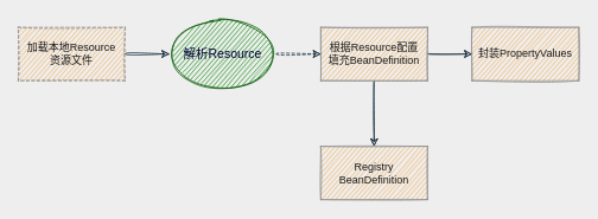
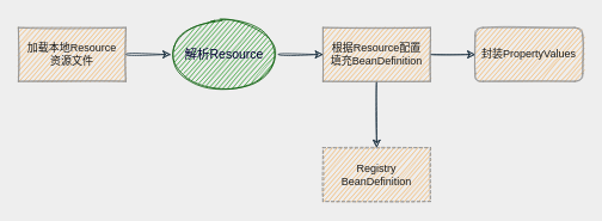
  <mxCell id="0" />
  <mxCell id="1" parent="0" />
  <mxCell id="2" style="edgeStyle=orthogonalEdgeStyle;curved=1;rounded=1;sketch=1;orthogonalLoop=1;jettySize=auto;html=1;exitX=1;exitY=0.5;exitDx=0;exitDy=0;fontColor=#1A1A1A;strokeColor=#182E3E;" edge="1" parent="1" source="3" target="5"><mxGeometry relative="1" as="geometry" /></mxCell>
- <mxCell id="3" value="加载本地Resource&lt;br&gt;资源文件" style="rounded=0;whiteSpace=wrap;html=1;sketch=1;fontColor=#1A1A1A;strokeColor=#909090;fillColor=#F5AB50;dashed=1;" vertex="1" parent="1"><mxGeometry x="20" y="30" width="120" height="60" as="geometry" /></mxCell>
- <mxCell id="4" style="edgeStyle=orthogonalEdgeStyle;curved=1;rounded=1;sketch=1;orthogonalLoop=1;jettySize=auto;html=1;exitX=1;exitY=0.5;exitDx=0;exitDy=0;fontColor=#1A1A1A;strokeColor=#182E3E;dashed=1;" edge="1" parent="1" source="5" target="8"><mxGeometry relative="1" as="geometry" /></mxCell>
+ <mxCell id="3" value="加载本地Resource&lt;br&gt;资源文件" style="rounded=0;whiteSpace=wrap;html=1;sketch=1;fontColor=#1A1A1A;strokeColor=#909090;fillColor=#F5AB50;" vertex="1" parent="1"><mxGeometry x="20" y="30" width="120" height="60" as="geometry" /></mxCell>
+ <mxCell id="4" style="edgeStyle=orthogonalEdgeStyle;curved=1;rounded=1;sketch=1;orthogonalLoop=1;jettySize=auto;html=1;exitX=1;exitY=0.5;exitDx=0;exitDy=0;fontColor=#1A1A1A;strokeColor=#182E3E;" edge="1" parent="1" source="5" target="8"><mxGeometry relative="1" as="geometry" /></mxCell>
  <mxCell id="5" value="&lt;font color=&quot;#000033&quot; style=&quot;font-size: 14px&quot;&gt;解析Resource&lt;/font&gt;" style="ellipse;whiteSpace=wrap;html=1;rounded=1;sketch=1;fontColor=#ffffff;strokeColor=#005700;fillColor=#008a00;" vertex="1" parent="1"><mxGeometry x="190" y="20" width="120" height="80" as="geometry" /></mxCell>
  <mxCell id="6" style="edgeStyle=orthogonalEdgeStyle;curved=1;rounded=1;sketch=1;orthogonalLoop=1;jettySize=auto;html=1;exitX=1;exitY=0.5;exitDx=0;exitDy=0;fontColor=#1A1A1A;strokeColor=#182E3E;" edge="1" parent="1" source="8" target="9"><mxGeometry relative="1" as="geometry" /></mxCell>
  <mxCell id="7" style="edgeStyle=orthogonalEdgeStyle;curved=1;rounded=1;sketch=1;orthogonalLoop=1;jettySize=auto;html=1;exitX=0.5;exitY=1;exitDx=0;exitDy=0;fontColor=#1A1A1A;strokeColor=#182E3E;" edge="1" parent="1" source="8" target="10"><mxGeometry relative="1" as="geometry" /></mxCell>
  <mxCell id="8" value="根据Resource配置&lt;br&gt;填充BeanDefinition" style="rounded=0;whiteSpace=wrap;html=1;sketch=1;fontColor=#1A1A1A;strokeColor=#909090;fillColor=#F5AB50;" vertex="1" parent="1"><mxGeometry x="360" y="30" width="120" height="60" as="geometry" /></mxCell>
- <mxCell id="9" value="封装PropertyValues" style="rounded=0;whiteSpace=wrap;html=1;sketch=1;fontColor=#1A1A1A;strokeColor=#909090;fillColor=#F5AB50;" vertex="1" parent="1"><mxGeometry x="530" y="30" width="120" height="60" as="geometry" /></mxCell>
- <mxCell id="10" value="Registry&lt;br&gt;BeanDefinition" style="rounded=0;whiteSpace=wrap;html=1;sketch=1;fontColor=#1A1A1A;strokeColor=#909090;fillColor=#F5AB50;" vertex="1" parent="1"><mxGeometry x="360" y="164" width="120" height="60" as="geometry" /></mxCell>
+ <mxCell id="9" value="封装PropertyValues" style="whiteSpace=wrap;html=1;sketch=1;fontColor=#1A1A1A;strokeColor=#909090;fillColor=#F5AB50;rounded=1;" vertex="1" parent="1"><mxGeometry x="530" y="30" width="120" height="60" as="geometry" /></mxCell>
+ <mxCell id="10" value="Registry&lt;br&gt;BeanDefinition" style="rounded=0;whiteSpace=wrap;html=1;sketch=1;fontColor=#1A1A1A;strokeColor=#909090;fillColor=#F5AB50;dashed=1;" vertex="1" parent="1"><mxGeometry x="360" y="164" width="120" height="60" as="geometry" /></mxCell>
